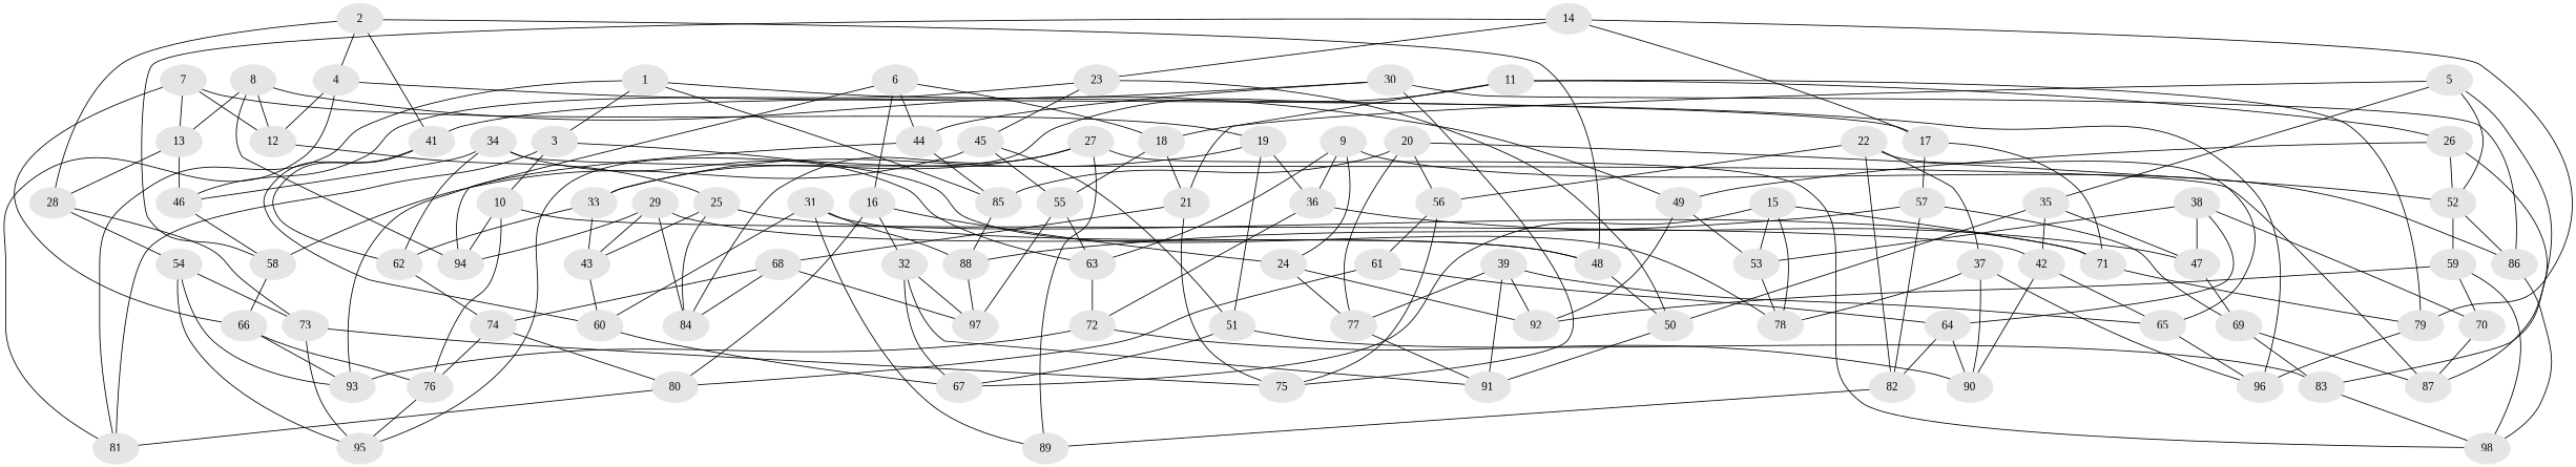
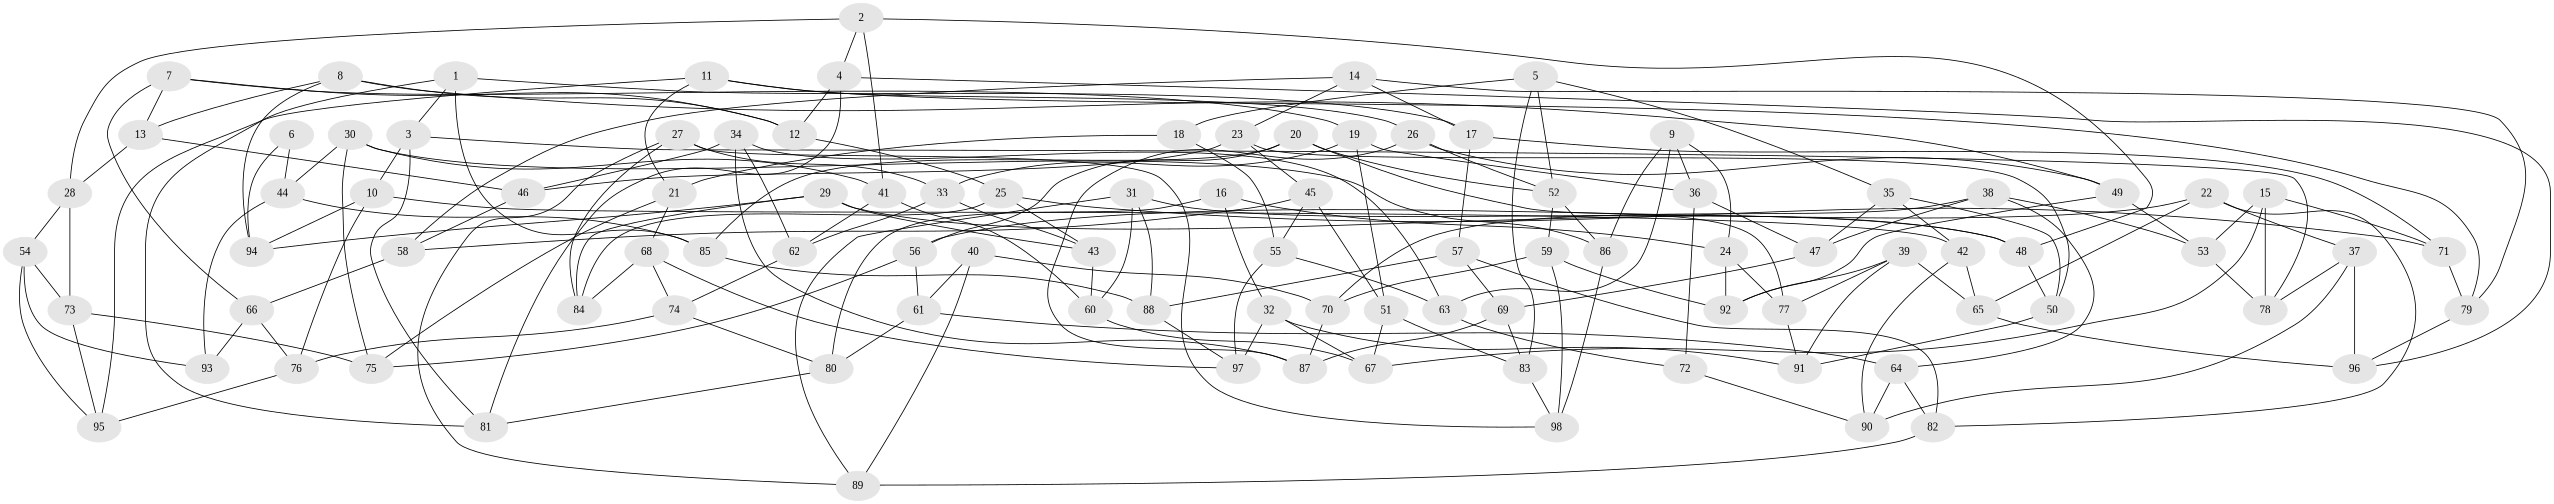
  graph {
    fontname="Liberation Serif"
    node [color=gray90 fontname="Liberation Serif" style=filled]
    edge [fontname="Liberation Serif"]
    1
    3
    17
    81
    85
    10
    78
    71
    57
    88
    2
    4
    28
    41
    48
    12
    96
    54
    73
    60
    62
    50
    94
    42
    76
    25
    5
    18
    35
    52
    83
    21
    55
    47
    86
    59
    98
    6
    16
    44
    24
    32
    80
    93
    7
    13
    19
    66
    46
    36
    33
    51
    8
    49
    53
    92
    9
    63
    77
    72
    65
    90
    95
    11
    26
    79
    68
    75
    87
    43
    84
    58
    14
    23
    45
    15
    67
    91
    97
    82
    69
    20
    56
    61
    74
    22
    37
    89
    27
    29
    30
    31
    34
    38
    64
    70
    39
+   40
    1 -- 3
    1 -- 17
    1 -- 81
    1 -- 85
    3 -- 81
    3 -- 10
    3 -- 78
    17 -- 71
    17 -- 57
    85 -- 88
    10 -- 94
    10 -- 42
    10 -- 76
    71 -- 79
    57 -- 88
    57 -- 82
    57 -- 69
    88 -- 97
    2 -- 4
    2 -- 28
    2 -- 41
    2 -- 48
    4 -- 81
    4 -- 12
    4 -- 96
    28 -- 54
    28 -- 73
    41 -- 60
    41 -- 62
    48 -- 50
    12 -- 25
    54 -- 73
    54 -- 93
    54 -- 95
    73 -- 95
    73 -- 75
    60 -- 67
    62 -- 74
    50 -- 91
    42 -- 65
    42 -- 90
    76 -- 95
    25 -- 71
    25 -- 43
    25 -- 84
    5 -- 18
    5 -- 35
    5 -- 52
    5 -- 83
    18 -- 21
    18 -- 55
    35 -- 50
    35 -- 42
    35 -- 47
    52 -- 86
    52 -- 59
    83 -- 98
    21 -- 68
    21 -- 75
    55 -- 63
    55 -- 97
    47 -- 69
    86 -- 98
    59 -- 98
    59 -- 92
    59 -- 70
    6 -- 94
-   6 -- 18
-   6 -- 16
    6 -- 44
    16 -- 24
    16 -- 32
    16 -- 80
    44 -- 85
    44 -- 93
    24 -- 92
    24 -- 77
    32 -- 67
    32 -- 91
    32 -- 97
    80 -- 81
    7 -- 12
    7 -- 13
    7 -- 19
    7 -- 66
    13 -- 28
    13 -- 46
    19 -- 36
    19 -- 33
    19 -- 51
    66 -- 76
    66 -- 93
    46 -- 58
    36 -- 47
    36 -- 72
    33 -- 62
    33 -- 43
    51 -- 83
    51 -- 67
    8 -- 12
    8 -- 94
    8 -- 13
    8 -- 49
    49 -- 53
    49 -- 92
    53 -- 78
    9 -- 86
    9 -- 24
    9 -- 36
    9 -- 63
    63 -- 72
    77 -- 91
-   72 -- 93
    72 -- 90
    65 -- 96
    11 -- 21
    11 -- 95
    11 -- 26
    11 -- 79
    26 -- 52
    26 -- 49
    26 -- 87
    79 -- 96
    68 -- 84
    68 -- 97
    68 -- 74
    43 -- 60
    58 -- 66
    14 -- 17
    14 -- 79
    14 -- 58
    14 -- 23
    23 -- 50
    23 -- 46
    23 -- 45
    45 -- 55
    45 -- 51
    45 -- 58
    15 -- 78
    15 -- 71
    15 -- 53
    15 -- 67
    82 -- 89
    69 -- 83
    69 -- 87
    20 -- 85
    20 -- 52
    20 -- 77
    20 -- 56
    56 -- 75
    56 -- 61
    61 -- 80
    61 -- 64
    74 -- 76
    74 -- 80
    22 -- 65
    22 -- 82
    22 -- 56
    22 -- 37
    37 -- 78
    37 -- 96
    37 -- 90
    27 -- 98
    27 -- 33
    27 -- 84
    27 -- 89
    29 -- 48
    29 -- 94
    29 -- 43
    29 -- 84
    30 -- 41
    30 -- 86
    30 -- 44
    30 -- 75
    31 -- 88
    31 -- 48
    31 -- 60
    31 -- 89
    34 -- 62
    34 -- 46
    34 -- 63
    34 -- 87
    38 -- 47
    38 -- 53
    38 -- 64
    38 -- 70
    64 -- 90
    64 -- 82
    70 -- 87
    39 -- 92
    39 -- 77
    39 -- 65
    39 -- 91
+   40 -- 61
+   40 -- 89
+   40 -- 70
  }
